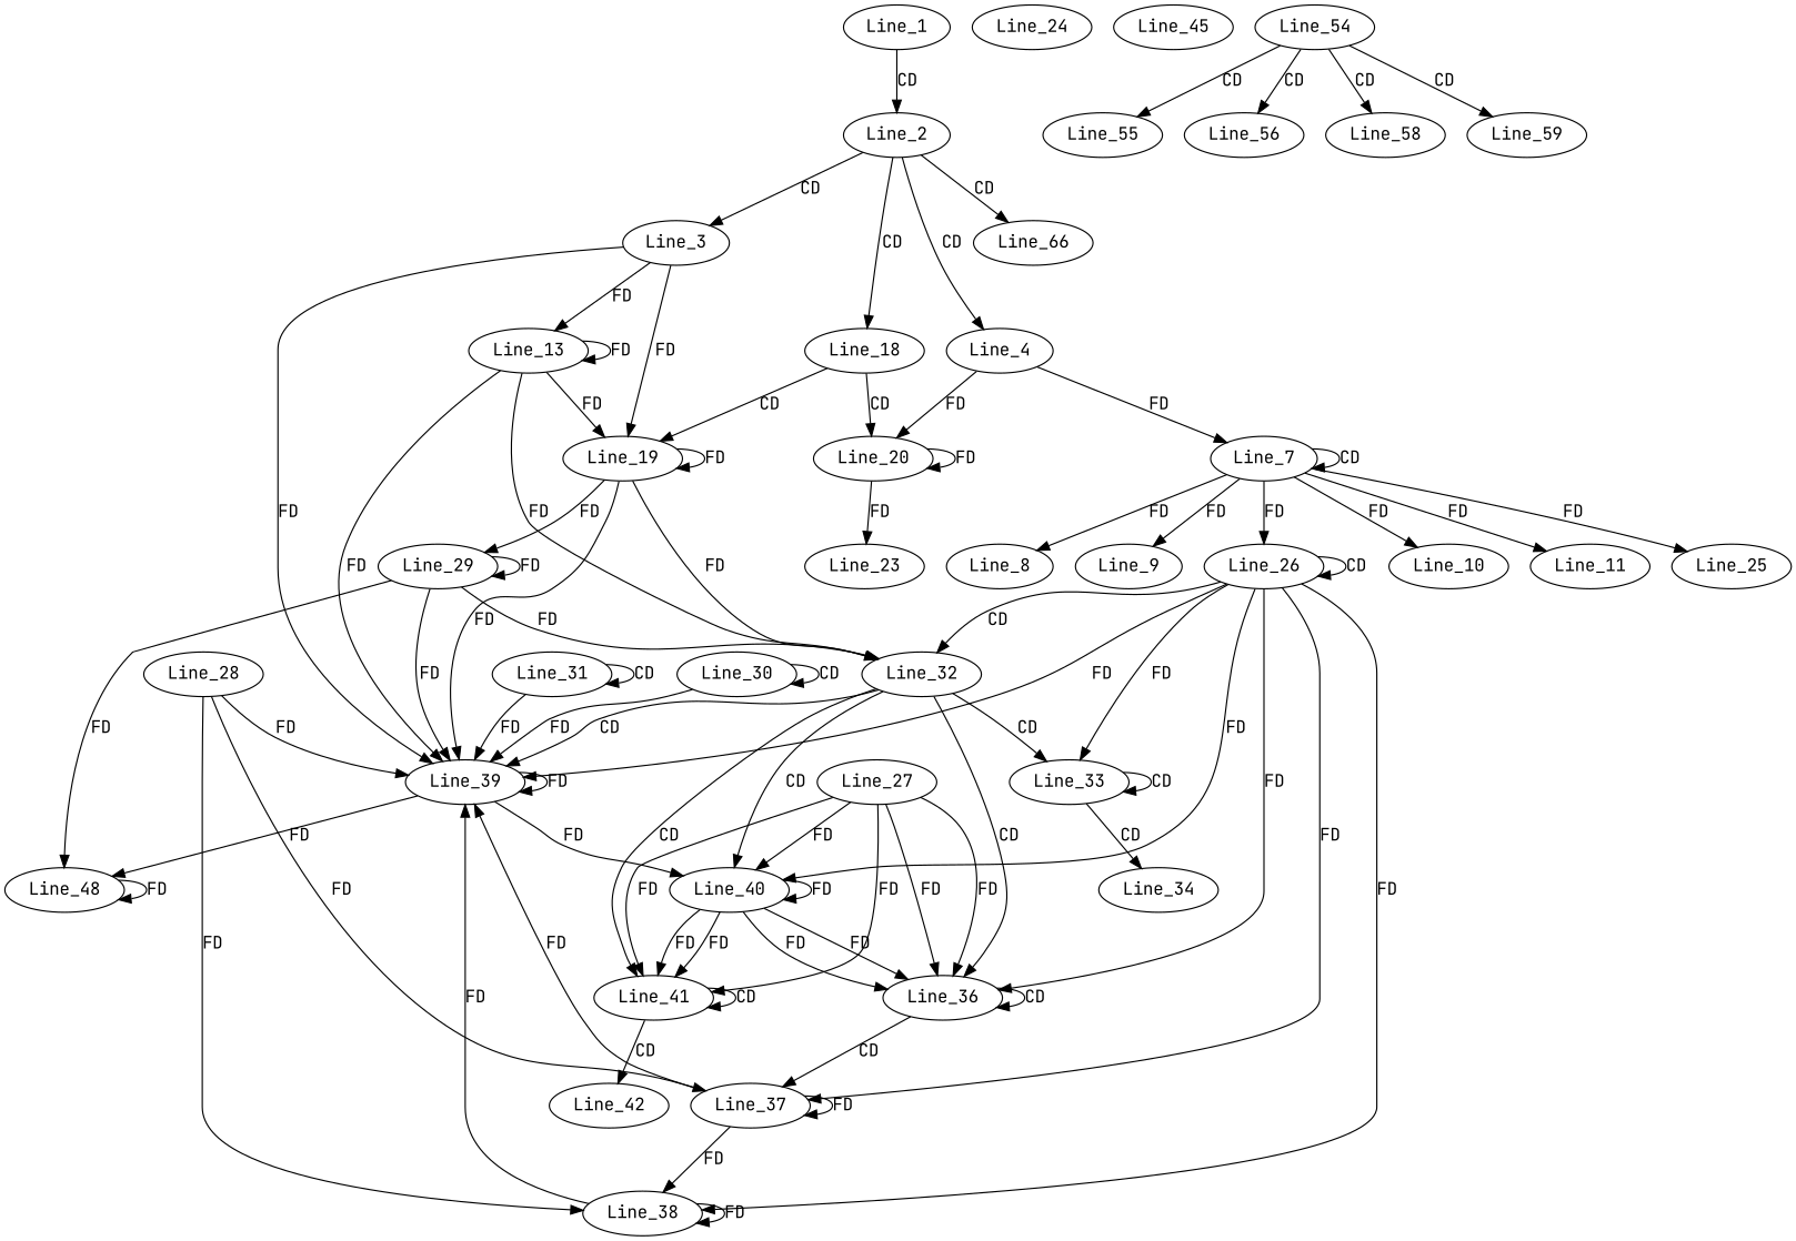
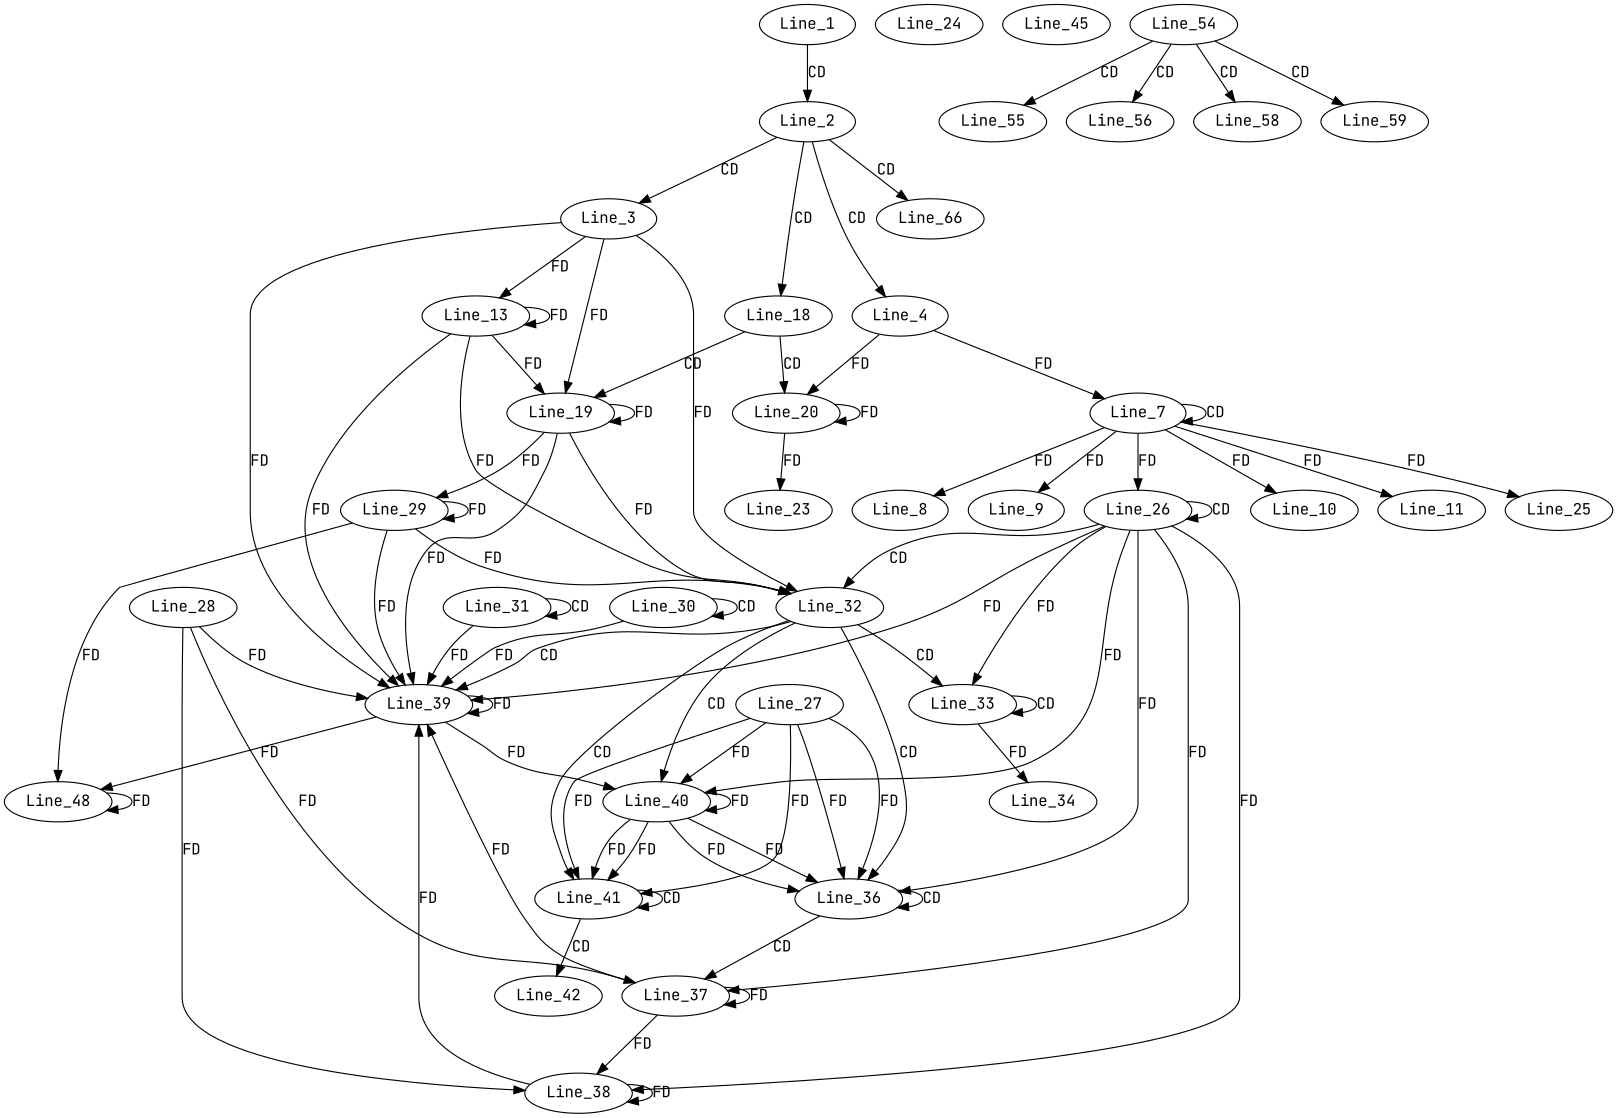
  digraph {
    fontname="JetBrains Mono"
    node [fontname="JetBrains Mono"]
    edge [fontname="JetBrains Mono"]
    Line_1
    Line_2
    Line_3
    Line_4
    Line_18
    Line_66
    Line_13
    Line_19
    Line_32
    Line_39
    Line_7
    Line_20
    Line_29
    Line_33
    Line_36
    Line_40
    Line_41
    Line_48
    Line_8
    Line_9
    Line_10
    Line_11
    Line_25
    Line_26
    Line_23
    Line_37
    Line_38
    Line_24
    Line_34
    Line_30
    Line_31
    Line_42
    Line_27
    Line_28
    Line_45
    Line_54
    Line_55
    Line_56
    Line_58
    Line_59
    Line_1 -> Line_2 [label=CD]
    Line_2 -> Line_3 [label=CD]
    Line_2 -> Line_4 [label=CD]
    Line_2 -> Line_18 [label=CD]
    Line_2 -> Line_66 [label=CD]
    Line_3 -> Line_13 [label=FD]
    Line_3 -> Line_19 [label=FD]
+   Line_3 -> Line_32 [label=FD]
    Line_3 -> Line_39 [label=FD]
    Line_4 -> Line_7 [label=FD]
    Line_4 -> Line_20 [label=FD]
    Line_18 -> Line_19 [label=CD]
    Line_18 -> Line_20 [label=CD]
    Line_13 -> Line_13 [label=FD]
    Line_13 -> Line_19 [label=FD]
    Line_13 -> Line_32 [label=FD]
    Line_13 -> Line_39 [label=FD]
    Line_19 -> Line_19 [label=FD]
    Line_19 -> Line_32 [label=FD]
    Line_19 -> Line_39 [label=FD]
    Line_19 -> Line_29 [label=FD]
    Line_32 -> Line_39 [label=CD]
    Line_32 -> Line_33 [label=CD]
    Line_32 -> Line_36 [label=CD]
    Line_32 -> Line_40 [label=CD]
    Line_32 -> Line_41 [label=CD]
    Line_39 -> Line_39 [label=FD]
    Line_39 -> Line_40 [label=FD]
    Line_39 -> Line_48 [label=FD]
    Line_7 -> Line_7 [label=CD]
    Line_7 -> Line_8 [label=FD]
    Line_7 -> Line_9 [label=FD]
    Line_7 -> Line_10 [label=FD]
    Line_7 -> Line_11 [label=FD]
    Line_7 -> Line_25 [label=FD]
    Line_7 -> Line_26 [label=FD]
    Line_20 -> Line_20 [label=FD]
    Line_20 -> Line_23 [label=FD]
    Line_29 -> Line_32 [label=FD]
    Line_29 -> Line_39 [label=FD]
    Line_29 -> Line_29 [label=FD]
    Line_29 -> Line_48 [label=FD]
    Line_33 -> Line_33 [label=CD]
-   Line_33 -> Line_34 [label=CD]
+   Line_33 -> Line_34 [label=FD]
    Line_36 -> Line_36 [label=CD]
    Line_36 -> Line_37 [label=CD]
    Line_40 -> Line_36 [label=FD]
    Line_40 -> Line_36 [label=FD]
    Line_40 -> Line_40 [label=FD]
    Line_40 -> Line_41 [label=FD]
    Line_40 -> Line_41 [label=FD]
    Line_41 -> Line_41 [label=CD]
    Line_41 -> Line_42 [label=CD]
    Line_48 -> Line_48 [label=FD]
    Line_26 -> Line_32 [label=CD]
    Line_26 -> Line_39 [label=FD]
    Line_26 -> Line_33 [label=FD]
    Line_26 -> Line_36 [label=FD]
    Line_26 -> Line_40 [label=FD]
    Line_26 -> Line_26 [label=CD]
    Line_26 -> Line_37 [label=FD]
    Line_26 -> Line_38 [label=FD]
    Line_37 -> Line_39 [label=FD]
    Line_37 -> Line_37 [label=FD]
    Line_37 -> Line_38 [label=FD]
    Line_38 -> Line_39 [label=FD]
    Line_38 -> Line_38 [label=FD]
    Line_30 -> Line_39 [label=FD]
    Line_30 -> Line_30 [label=CD]
    Line_31 -> Line_39 [label=FD]
    Line_31 -> Line_31 [label=CD]
    Line_27 -> Line_36 [label=FD]
    Line_27 -> Line_36 [label=FD]
    Line_27 -> Line_40 [label=FD]
    Line_27 -> Line_41 [label=FD]
    Line_27 -> Line_41 [label=FD]
    Line_28 -> Line_39 [label=FD]
    Line_28 -> Line_37 [label=FD]
    Line_28 -> Line_38 [label=FD]
    Line_54 -> Line_55 [label=CD]
    Line_54 -> Line_56 [label=CD]
    Line_54 -> Line_58 [label=CD]
    Line_54 -> Line_59 [label=CD]
  }
